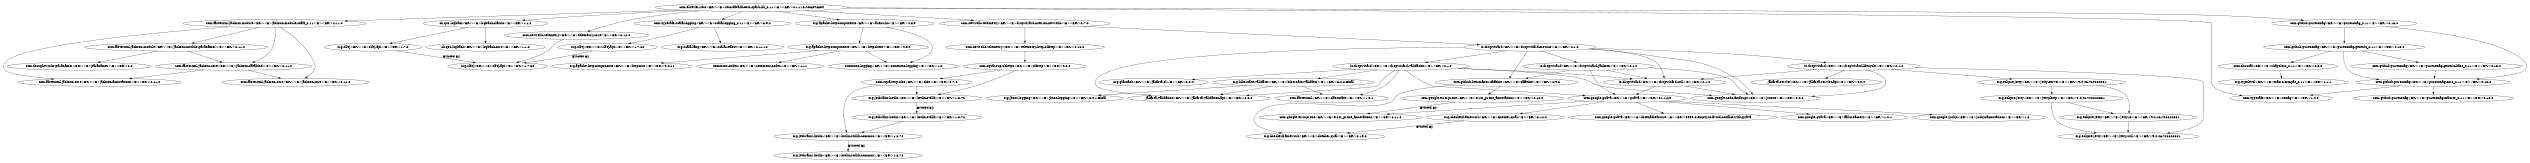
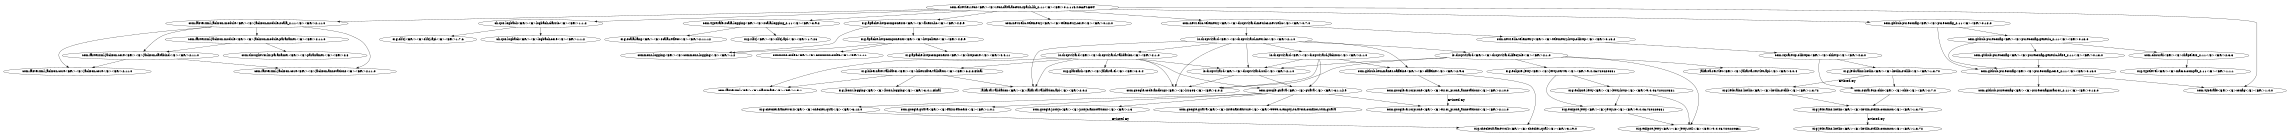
  digraph {
    rankdir=TB
    node [labelType=html]
    edge [arrowtail=none]
    n1 [label="com.elsevier.recs<BR/><B>recs-data-access-spark-lib_2.11</B><BR/>0.1.115-SNAPSHOT"]
    n2 [label="com.fasterxml.jackson.module<BR/><B>jackson-module-scala_2.11</B><BR/>2.11.0"]
    n3 [label="ch.qos.logback<BR/><B>logback-classic</B><BR/>1.1.2"]
    n4 [label="com.typesafe.scala-logging<BR/><B>scala-logging_2.11</B><BR/>3.9.2"]
    n5 [label="org.apache.httpcomponents<BR/><B>fluent-hc</B><BR/>4.5.9"]
    n6 [label="com.newrelic.telemetry<BR/><B>telemetry-core</B><BR/>0.12.0"]
    n7 [label="com.newrelic.telemetry<BR/><B>dropwizard-metrics-newrelic</B><BR/>0.7.0"]
    n8 [label="com.github.pureconfig<BR/><B>pureconfig_2.11</B><BR/>0.13.0"]
    n9 [label="com.typesafe<BR/><B>config</B><BR/>1.4.0"]
    n10 [label="com.fasterxml.jackson.module<BR/><B>jackson-module-paranamer</B><BR/>2.11.0"]
    n11 [label="com.fasterxml.jackson.core<BR/><B>jackson-databind</B><BR/>2.11.0"]
    n12 [label="com.fasterxml.jackson.core<BR/><B>jackson-annotations</B><BR/>2.11.0"]
    n13 [label="com.fasterxml.jackson.core<BR/><B>jackson-core</B><BR/>2.11.0"]
    n14 [label="ch.qos.logback<BR/><B>logback-core</B><BR/>1.1.2"]
    n15 [label="org.slf4j<BR/><B>slf4j-api</B><BR/>1.7.6" style="stroke-dasharray: 5,5"]
    n16 [label="org.slf4j<BR/><B>slf4j-api</B><BR/>1.7.26" style="stroke-dasharray: 5,5"]
    n17 [label="org.scala-lang<BR/><B>scala-reflect</B><BR/>2.11.12"]
    n18 [label="org.apache.httpcomponents<BR/><B>httpclient</B><BR/>4.5.9"]
    n19 [label="commons-logging<BR/><B>commons-logging</B><BR/>1.2"]
-   n20 [label="org.slf4j<BR/><B>slf4j-api</B><BR/>1.7.30"]
    n21 [label="com.newrelic.telemetry<BR/><B>telemetry-http-okhttp</B><BR/>0.13.2"]
    n22 [label="io.dropwizard<BR/><B>dropwizard-metrics</B><BR/>2.1.0"]
    n23 [label="com.github.pureconfig<BR/><B>pureconfig-generic_2.11</B><BR/>0.13.0"]
    n24 [label="com.github.pureconfig<BR/><B>pureconfig-core_2.11</B><BR/>0.13.0"]
    n25 [label="com.thoughtworks.paranamer<BR/><B>paranamer</B><BR/>2.8"]
    n26 [label="commons-codec<BR/><B>commons-codec</B><BR/>1.11"]
    n27 [label="org.apache.httpcomponents<BR/><B>httpcore</B><BR/>4.4.11"]
    n28 [label="com.squareup.okhttp3<BR/><B>okhttp</B><BR/>4.8.0"]
    n29 [label="io.dropwizard<BR/><B>dropwizard-validation</B><BR/>2.1.0"]
    n30 [label="jakarta.validation<BR/><B>jakarta.validation-api</B><BR/>2.0.2"]
    n31 [label="io.dropwizard<BR/><B>dropwizard-jackson</B><BR/>2.1.0"]
    n32 [label="com.github.ben-manes.caffeine<BR/><B>caffeine</B><BR/>2.9.3"]
    n33 [label="io.dropwizard<BR/><B>dropwizard-lifecycle</B><BR/>2.1.0"]
    n34 [label="io.dropwizard<BR/><B>dropwizard-util</B><BR/>2.1.0"]
    n35 [label="com.google.code.findbugs<BR/><B>jsr305</B><BR/>3.0.2"]
    n36 [label="org.jetbrains.kotlin<BR/><B>kotlin-stdlib</B><BR/>1.3.70" style="stroke-dasharray: 5,5"]
    n37 [label="com.squareup.okio<BR/><B>okio</B><BR/>2.7.0"]
    n38 [label="org.jetbrains.kotlin<BR/><B>kotlin-stdlib</B><BR/>1.3.72"]
    n39 [label="org.jetbrains.kotlin<BR/><B>kotlin-stdlib-common</B><BR/>1.3.70" style="stroke-dasharray: 5,5"]
    n40 [label="org.jetbrains.kotlin<BR/><B>kotlin-stdlib-common</B><BR/>1.3.72"]
    n41 [label="org.glassfish<BR/><B>jakarta.el</B><BR/>3.0.4"]
    n42 [label="org.hibernate.validator<BR/><B>hibernate-validator</B><BR/>6.2.3.Final"]
    n43 [label="com.fasterxml<BR/><B>classmate</B><BR/>1.5.1"]
    n44 [label="com.google.guava<BR/><B>guava</B><BR/>31.1-jre"]
    n45 [label="org.checkerframework<BR/><B>checker-qual</B><BR/>3.19.0"]
    n46 [label="com.google.errorprone<BR/><B>error_prone_annotations</B><BR/>2.10.0" style="stroke-dasharray: 5,5"]
    n47 [label="jakarta.servlet<BR/><B>jakarta.servlet-api</B><BR/>4.0.4"]
    n48 [label="org.eclipse.jetty<BR/><B>jetty-server</B><BR/>9.4.46.v20220331"]
    n49 [label="org.eclipse.jetty<BR/><B>jetty-util</B><BR/>9.4.46.v20220331"]
    n50 [label="org.jboss.logging<BR/><B>jboss-logging</B><BR/>3.4.1.Final"]
    n51 [label="org.checkerframework<BR/><B>checker-qual</B><BR/>3.12.0" style="stroke-dasharray: 5,5"]
    n52 [label="com.google.j2objc<BR/><B>j2objc-annotations</B><BR/>1.3"]
    n53 [label="com.google.errorprone<BR/><B>error_prone_annotations</B><BR/>2.11.0"]
    n54 [label="com.google.guava<BR/><B>listenablefuture</B><BR/>9999.0-empty-to-avoid-conflict-with-guava"]
    n55 [label="com.google.guava<BR/><B>failureaccess</B><BR/>1.0.1"]
    n56 [label="org.eclipse.jetty<BR/><B>jetty-http</B><BR/>9.4.46.v20220331"]
    n57 [label="org.eclipse.jetty<BR/><B>jetty-io</B><BR/>9.4.46.v20220331"]
    n58 [label="com.chuusai<BR/><B>shapeless_2.11</B><BR/>2.3.3"]
    n59 [label="com.github.pureconfig<BR/><B>pureconfig-generic-base_2.11</B><BR/>0.13.0"]
    n60 [label="com.github.pureconfig<BR/><B>pureconfig-macros_2.11</B><BR/>0.13.0"]
    n61 [label="org.typelevel<BR/><B>macro-compat_2.11</B><BR/>1.1.1"]
    n1 -> n2
    n1 -> n3
    n1 -> n4
    n1 -> n5
    n1 -> n6
    n1 -> n7
    n1 -> n8
    n1 -> n9
    n2 -> n10
    n2 -> n11
    n2 -> n12
    n2 -> n13
    n3 -> n14
    n3 -> n15
    n4 -> n16
    n4 -> n17
    n5 -> n18
    n5 -> n19
-   n6 -> n20
    n7 -> n21
    n7 -> n22
    n8 -> n23
    n8 -> n24
    n10 -> n11
    n10 -> n25
    n11 -> n12
    n11 -> n13
-   n15 -> n20 [label="Evicted By" style="stroke-dasharray: 5,5"]
-   n16 -> n20 [label="Evicted By" style="stroke-dasharray: 5,5"]
    n18 -> n19
    n18 -> n26
    n18 -> n27
    n21 -> n28
    n22 -> n29
    n22 -> n30
    n22 -> n31
    n22 -> n32
    n22 -> n33
    n22 -> n34
    n22 -> n35
    n23 -> n24
    n23 -> n58
    n23 -> n59
    n24 -> n9
    n24 -> n60
    n28 -> n36
    n28 -> n37
    n29 -> n30
    n29 -> n34
    n29 -> n35
    n29 -> n41
    n29 -> n42
    n29 -> n43
    n29 -> n44
    n31 -> n32
    n31 -> n34
    n31 -> n35
    n31 -> n44
    n32 -> n45
    n32 -> n46
    n33 -> n34
    n33 -> n35
    n33 -> n47
    n33 -> n48
    n33 -> n49
    n34 -> n35
    n34 -> n44
    n36 -> n38 [label="Evicted By" style="stroke-dasharray: 5,5"]
-   n37 -> n36
+   n36 -> n37
    n37 -> n39
    n38 -> n39
    n39 -> n40 [label="Evicted By" style="stroke-dasharray: 5,5"]
    n42 -> n30
    n42 -> n43
    n42 -> n50
    n44 -> n51
    n44 -> n52
    n44 -> n53
    n44 -> n54
    n44 -> n55
    n46 -> n53 [label="Evicted By" style="stroke-dasharray: 5,5"]
    n48 -> n56
    n48 -> n57
    n51 -> n45 [label="Evicted By" style="stroke-dasharray: 5,5"]
    n56 -> n49
    n56 -> n57
    n57 -> n49
    n58 -> n61
    n59 -> n24
  }
